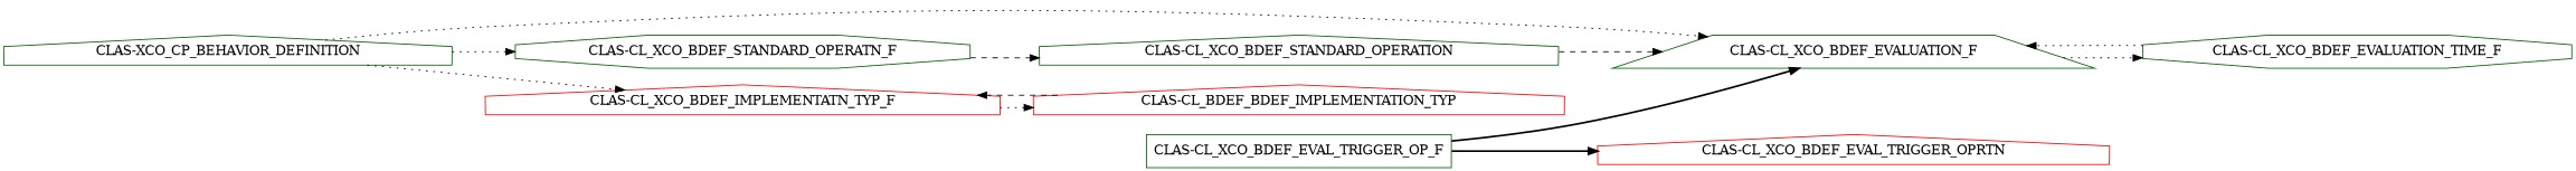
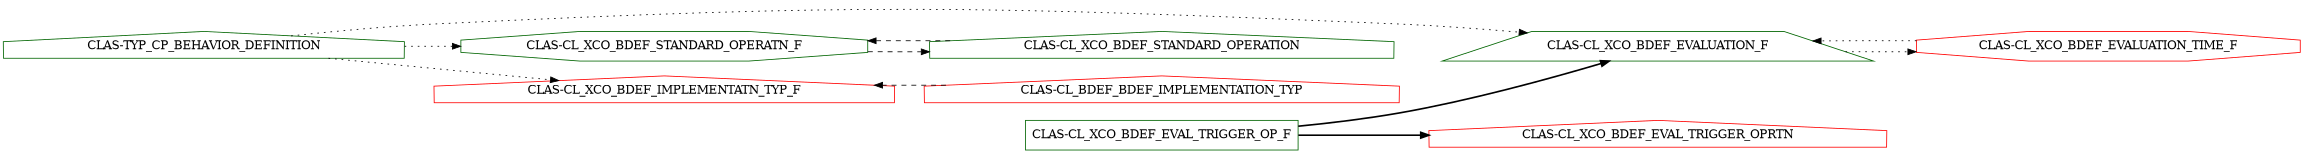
  digraph {
    rankdir=LR
    node [color=darkgreen shape=house]
    edge [style=dotted]
    "CLAS-CL_XCO_BDEF_EVALUATION_F" [shape=trapezium]
-   "CLAS-XCO_CP_BEHAVIOR_DEFINITION"
+   "CLAS-XCO_CP_BEHAVIOR_DEFINITION" [label="CLAS-TYP_CP_BEHAVIOR_DEFINITION"]
    "CLAS-CL_XCO_BDEF_STANDARD_OPERATN_F" [shape=octagon]
    "CLAS-CL_XCO_BDEF_IMPLEMENTATN_TYP_F" [color=red]
-   "CLAS-CL_XCO_BDEF_EVALUATION_TIME_F" [shape=octagon]
+   "CLAS-CL_XCO_BDEF_EVALUATION_TIME_F" [color=red shape=octagon]
    "CLAS-CL_XCO_BDEF_STANDARD_OPERATION"
    n7 [color=red label="CLAS-CL_BDEF_BDEF_IMPLEMENTATION_TYP"]
    "CLAS-CL_XCO_BDEF_EVAL_TRIGGER_OP_F" [shape=box]
    "CLAS-CL_XCO_BDEF_EVAL_TRIGGER_OPRTN" [color=red]
    "CLAS-CL_XCO_BDEF_EVALUATION_F" -> "CLAS-CL_XCO_BDEF_EVALUATION_TIME_F"
    "CLAS-XCO_CP_BEHAVIOR_DEFINITION" -> "CLAS-CL_XCO_BDEF_EVALUATION_F"
    "CLAS-XCO_CP_BEHAVIOR_DEFINITION" -> "CLAS-CL_XCO_BDEF_STANDARD_OPERATN_F"
    "CLAS-XCO_CP_BEHAVIOR_DEFINITION" -> "CLAS-CL_XCO_BDEF_IMPLEMENTATN_TYP_F"
    "CLAS-CL_XCO_BDEF_STANDARD_OPERATN_F" -> "CLAS-CL_XCO_BDEF_STANDARD_OPERATION" [style=dashed]
-   "CLAS-CL_XCO_BDEF_IMPLEMENTATN_TYP_F" -> n7
    "CLAS-CL_XCO_BDEF_EVALUATION_TIME_F" -> "CLAS-CL_XCO_BDEF_EVALUATION_F"
-   "CLAS-CL_XCO_BDEF_STANDARD_OPERATION" -> "CLAS-CL_XCO_BDEF_EVALUATION_F" [style=dashed]
+   "CLAS-CL_XCO_BDEF_STANDARD_OPERATION" -> "CLAS-CL_XCO_BDEF_STANDARD_OPERATN_F" [style=dashed]
    n7 -> "CLAS-CL_XCO_BDEF_IMPLEMENTATN_TYP_F" [style=dashed]
    "CLAS-CL_XCO_BDEF_EVAL_TRIGGER_OP_F" -> "CLAS-CL_XCO_BDEF_EVALUATION_F" [style=bold]
    "CLAS-CL_XCO_BDEF_EVAL_TRIGGER_OP_F" -> "CLAS-CL_XCO_BDEF_EVAL_TRIGGER_OPRTN" [style=bold]
  }
